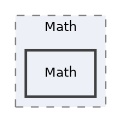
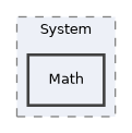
  digraph {
    compound=true
    rankdir=LR
    n1 [color=grey25 fillcolor="#edf0f7" fontname=Helvetica fontsize=10 label=Math shape=box style="filled,bold,"]
    subgraph cluster_1 {
      bgcolor="#edf0f7"
      fontname=Helvetica
      fontsize=10
-     label=Math
+     label=System
      pencolor=grey50
      style="filled,dashed,"
      n1
    }
  }
